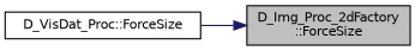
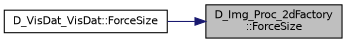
  digraph {
    rankdir=RL
    node [color=black fontname=Helvetica fontsize=10 shape=record style=filled]
    n1 [fillcolor=grey75 fontcolor=black height=0.2 label="D_Img_Proc_2dFactory\l::ForceSize" width=0.4]
-   n2 [fillcolor=white height=0.2 label="D_VisDat_Proc::ForceSize" width=0.4]
+   n2 [fillcolor=white height=0.2 label="D_VisDat_VisDat::ForceSize" width=0.4]
    n1 -> n2 [color=midnightblue dir=back fontname=Helvetica fontsize=10 labelfontname=Helvetica labelfontsize=10 style=solid]
  }
